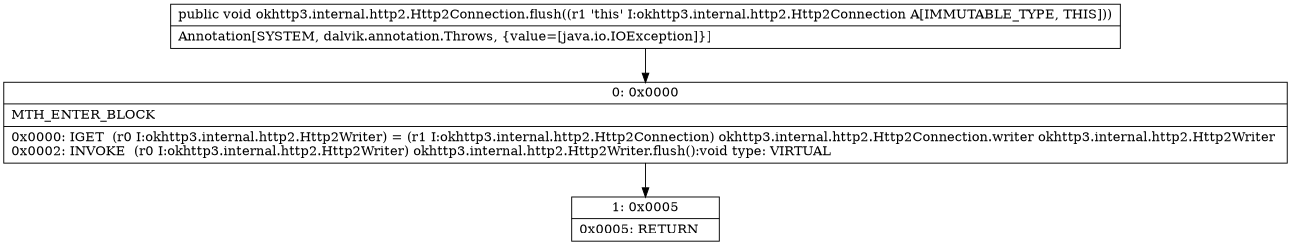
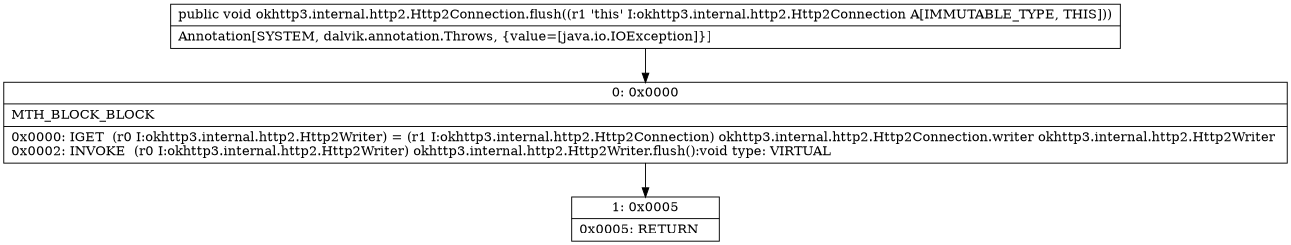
  digraph {
    node [shape=record]
-   n1 [label="{0\:\ 0x0000|MTH_ENTER_BLOCK\l|0x0000: IGET  (r0 I:okhttp3.internal.http2.Http2Writer) = (r1 I:okhttp3.internal.http2.Http2Connection) okhttp3.internal.http2.Http2Connection.writer okhttp3.internal.http2.Http2Writer \l0x0002: INVOKE  (r0 I:okhttp3.internal.http2.Http2Writer) okhttp3.internal.http2.Http2Writer.flush():void type: VIRTUAL \l}"]
+   n1 [label="{0\:\ 0x0000|MTH_BLOCK_BLOCK\l|0x0000: IGET  (r0 I:okhttp3.internal.http2.Http2Writer) = (r1 I:okhttp3.internal.http2.Http2Connection) okhttp3.internal.http2.Http2Connection.writer okhttp3.internal.http2.Http2Writer \l0x0002: INVOKE  (r0 I:okhttp3.internal.http2.Http2Writer) okhttp3.internal.http2.Http2Writer.flush():void type: VIRTUAL \l}"]
    n2 [label="{1\:\ 0x0005|0x0005: RETURN   \l}"]
    n3 [label="{public void okhttp3.internal.http2.Http2Connection.flush((r1 'this' I:okhttp3.internal.http2.Http2Connection A[IMMUTABLE_TYPE, THIS]))  | Annotation[SYSTEM, dalvik.annotation.Throws, \{value=[java.io.IOException]\}]\l}"]
    n1 -> n2
    n3 -> n1
  }
